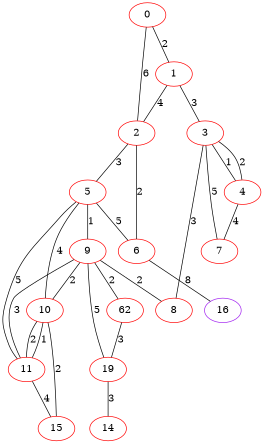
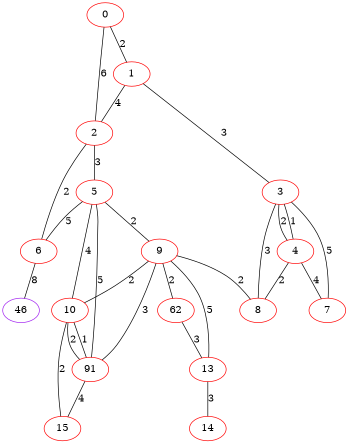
  graph {
    node [color=red weight=1]
    0
    1
    2
    3
    5
    6
    4
    7
    8
    9
    10
-   11
-   16 [color=purple weight=4]
+   11 [label=91]
+   16 [color=purple weight=4 label=46]
    n14 [label=62]
-   13 [label=19]
+   13
    15
    14
    0 -- 1 [label=2]
    0 -- 2 [label=6]
    1 -- 2 [label=4]
    1 -- 3 [label=3]
    2 -- 5 [label=3]
    2 -- 6 [label=2]
    3 -- 4 [label=1]
    3 -- 4 [label=2]
    3 -- 7 [label=5]
    3 -- 8 [label=3]
    5 -- 6 [label=5]
-   5 -- 9 [label=1]
+   5 -- 9 [label=2]
    5 -- 10 [label=4]
    5 -- 11 [label=5]
    6 -- 16 [label=8]
    4 -- 7 [label=4]
+   4 -- 8 [label=2]
    9 -- 8 [label=2]
    9 -- 10 [label=2]
    9 -- 11 [label=3]
    9 -- n14 [label=2]
    9 -- 13 [label=5]
    10 -- 11 [label=1]
    10 -- 11 [label=2]
    10 -- 15 [label=2]
    11 -- 15 [label=4]
    n14 -- 13 [label=3]
    13 -- 14 [label=3]
  }
